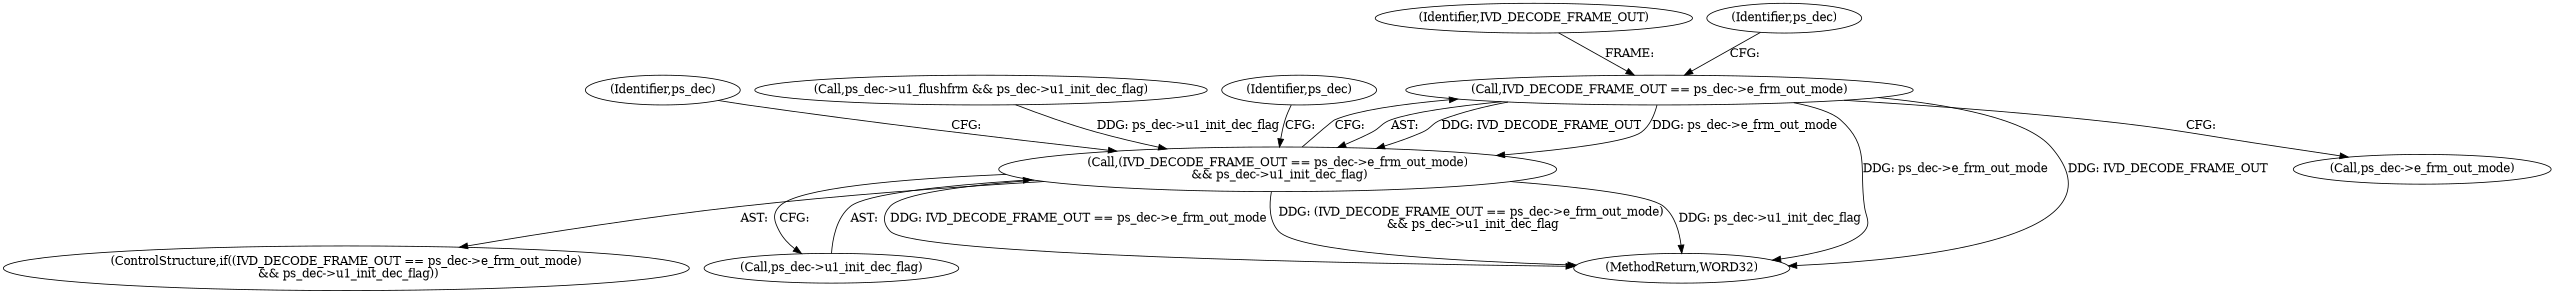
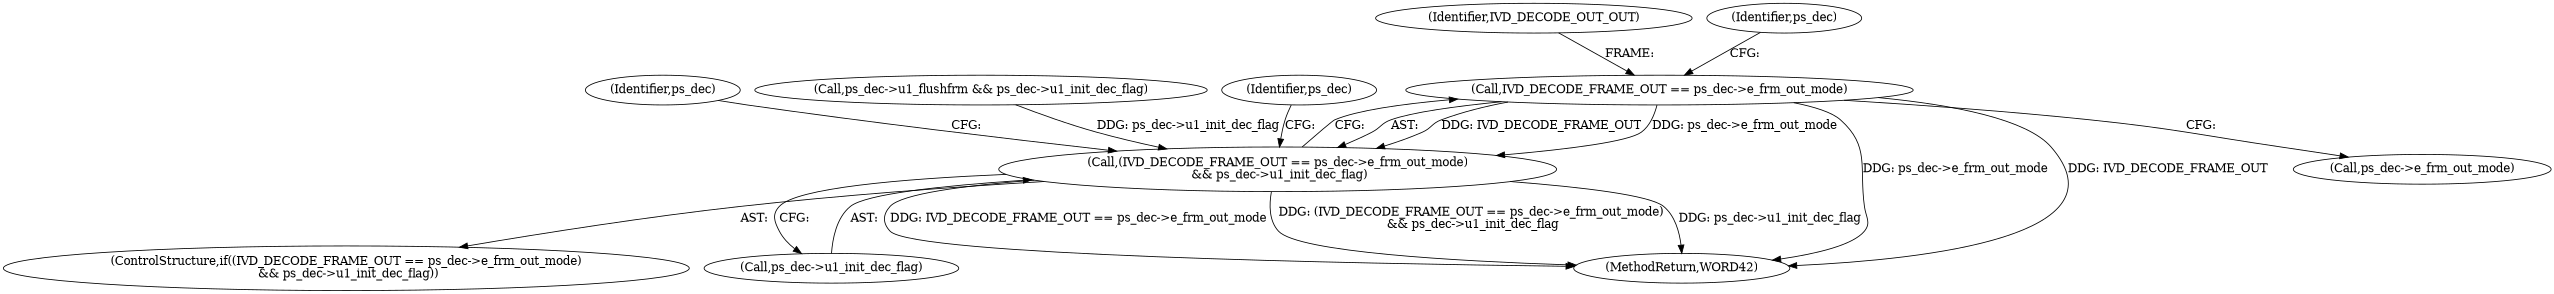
  digraph {
    n1 [label="(Call,IVD_DECODE_FRAME_OUT == ps_dec->e_frm_out_mode)"]
    n2 [label="(Call,(IVD_DECODE_FRAME_OUT == ps_dec->e_frm_out_mode)\n && ps_dec->u1_init_dec_flag)"]
-   n3 [label="(MethodReturn,WORD32)"]
+   n3 [label="(MethodReturn,WORD42)"]
    n4 [label="(Call,ps_dec->e_frm_out_mode)"]
    n5 [label="(ControlStructure,if((IVD_DECODE_FRAME_OUT == ps_dec->e_frm_out_mode)\n && ps_dec->u1_init_dec_flag))"]
    n6 [label="(Call,ps_dec->u1_init_dec_flag)"]
-   n7 [label="(Identifier,IVD_DECODE_FRAME_OUT)"]
+   n7 [label="(Identifier,IVD_DECODE_OUT_OUT)"]
    n8 [label="(Identifier,ps_dec)"]
    n9 [label="(Identifier,ps_dec)"]
    n10 [label="(Call,ps_dec->u1_flushfrm && ps_dec->u1_init_dec_flag)"]
    n11 [label="(Identifier,ps_dec)"]
    n1 -> n2 [label="AST: "]
    n1 -> n2 [label="DDG: IVD_DECODE_FRAME_OUT"]
    n1 -> n2 [label="DDG: ps_dec->e_frm_out_mode"]
    n1 -> n3 [label="DDG: ps_dec->e_frm_out_mode"]
    n1 -> n3 [label="DDG: IVD_DECODE_FRAME_OUT"]
    n1 -> n4 [label="CFG: "]
    n2 -> n1 [label="CFG: "]
    n2 -> n3 [label="DDG: (IVD_DECODE_FRAME_OUT == ps_dec->e_frm_out_mode)\n && ps_dec->u1_init_dec_flag"]
    n2 -> n3 [label="DDG: ps_dec->u1_init_dec_flag"]
    n2 -> n3 [label="DDG: IVD_DECODE_FRAME_OUT == ps_dec->e_frm_out_mode"]
    n2 -> n5 [label="AST: "]
    n2 -> n6 [label="CFG: "]
    n6 -> n2 [label="AST: "]
    n7 -> n1 [label="FRAME: "]
    n8 -> n1 [label="CFG: "]
    n9 -> n2 [label="CFG: "]
    n10 -> n2 [label="DDG: ps_dec->u1_init_dec_flag"]
    n11 -> n2 [label="CFG: "]
  }
